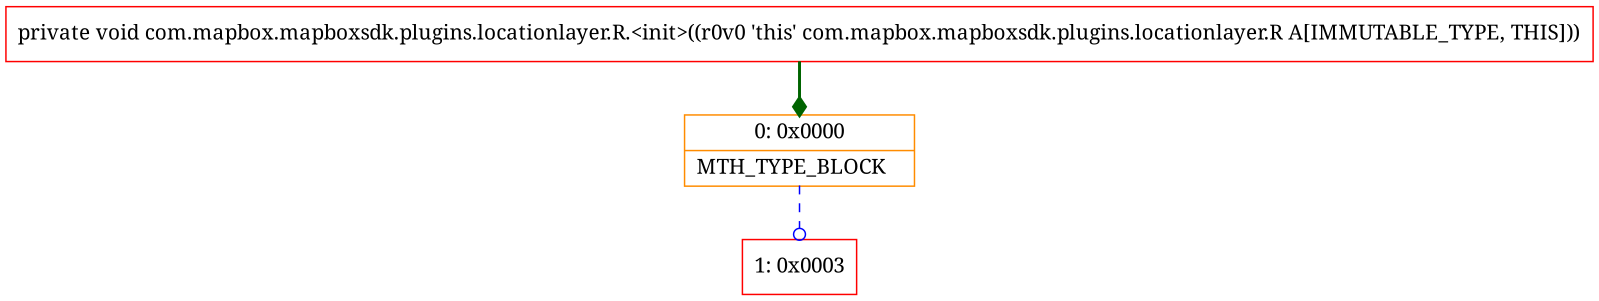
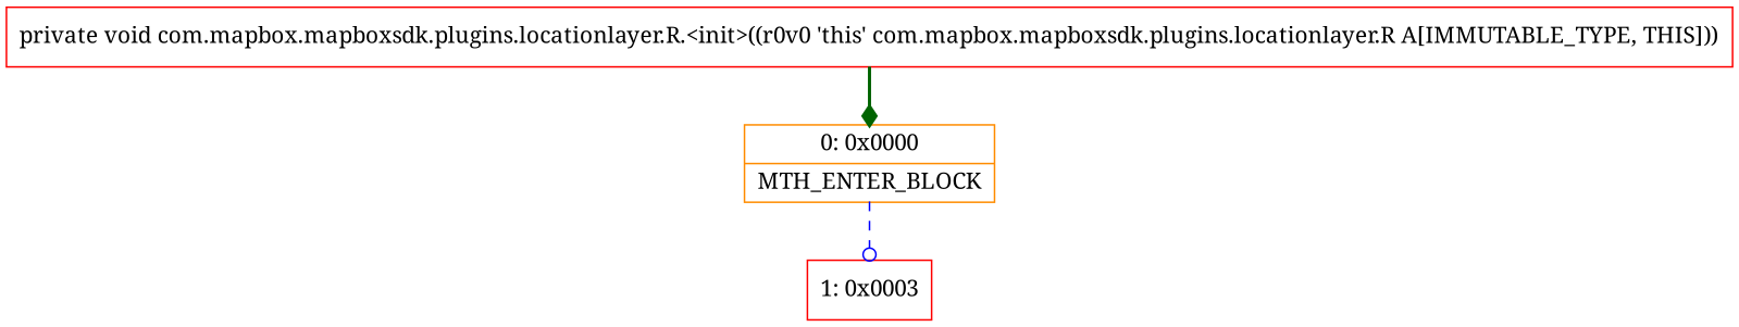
  digraph {
    fontname="Noto Serif"
    node [color=red shape=record style=filled fillcolor=white fontname="Noto Serif"]
    edge [fontname="Noto Serif"]
-   n1 [color=darkorange label="{0\:\ 0x0000|MTH_TYPE_BLOCK\l}"]
+   n1 [color=darkorange label="{0\:\ 0x0000|MTH_ENTER_BLOCK\l}"]
    n2 [label="{1\:\ 0x0003}"]
    n3 [label="{private void com.mapbox.mapboxsdk.plugins.locationlayer.R.\<init\>((r0v0 'this' com.mapbox.mapboxsdk.plugins.locationlayer.R A[IMMUTABLE_TYPE, THIS])) }"]
    subgraph cluster_1 {
      label="R(0)"
    }
    n1 -> n2 [color=blue style=dashed arrowhead=odot]
    n3 -> n1 [color=darkgreen style=bold arrowhead=diamond]
  }
